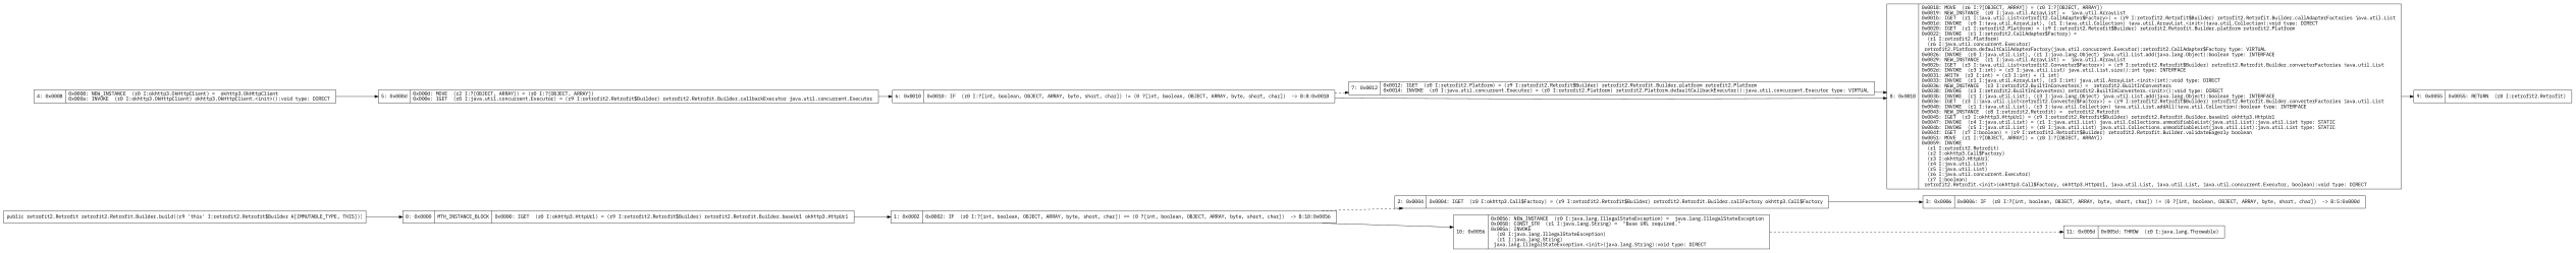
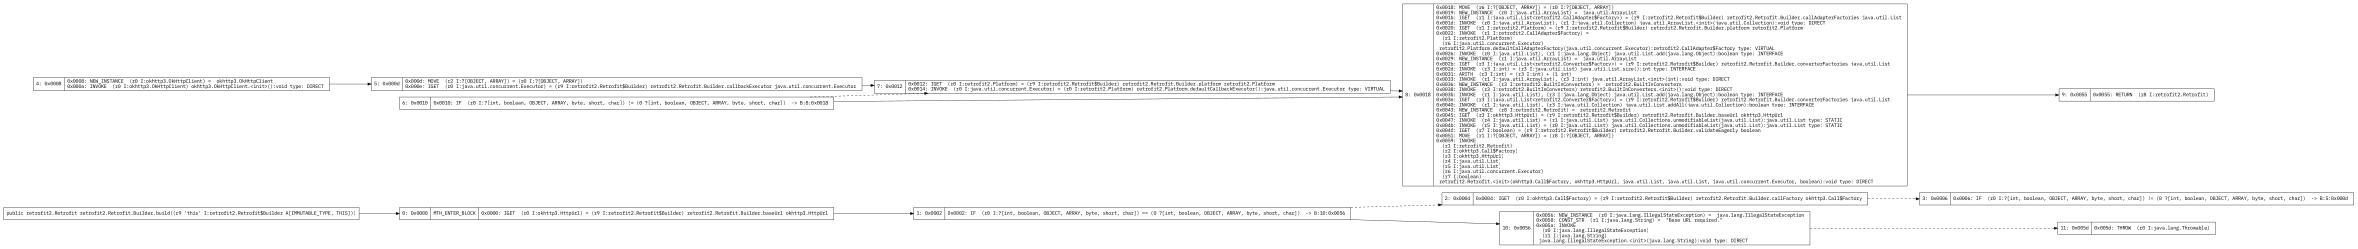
  digraph {
    fontname="IBM Plex Mono"
    rankdir=LR
    node [fontname="IBM Plex Mono" shape=record]
    edge [fontname="IBM Plex Mono"]
-   n1 [label="{0\:\ 0x0000|MTH_INSTANCE_BLOCK\l|0x0000: IGET  (r0 I:okhttp3.HttpUrl) = (r9 I:retrofit2.Retrofit$Builder) retrofit2.Retrofit.Builder.baseUrl okhttp3.HttpUrl \l}"]
+   n1 [label="{0\:\ 0x0000|MTH_ENTER_BLOCK\l|0x0000: IGET  (r0 I:okhttp3.HttpUrl) = (r9 I:retrofit2.Retrofit$Builder) retrofit2.Retrofit.Builder.baseUrl okhttp3.HttpUrl \l}"]
    n2 [label="{1\:\ 0x0002|0x0002: IF  (r0 I:?[int, boolean, OBJECT, ARRAY, byte, short, char]) == (0 ?[int, boolean, OBJECT, ARRAY, byte, short, char])  \-\> B:10:0x0056 \l}"]
    n3 [label="{2\:\ 0x0004|0x0004: IGET  (r0 I:okhttp3.Call$Factory) = (r9 I:retrofit2.Retrofit$Builder) retrofit2.Retrofit.Builder.callFactory okhttp3.Call$Factory \l}"]
    n4 [label="{10\:\ 0x0056|0x0056: NEW_INSTANCE  (r0 I:java.lang.IllegalStateException) =  java.lang.IllegalStateException \l0x0058: CONST_STR  (r1 I:java.lang.String) =  \"Base URL required.\" \l0x005a: INVOKE  \l  (r0 I:java.lang.IllegalStateException)\l  (r1 I:java.lang.String)\l java.lang.IllegalStateException.\<init\>(java.lang.String):void type: DIRECT \l}"]
    n5 [label="{3\:\ 0x0006|0x0006: IF  (r0 I:?[int, boolean, OBJECT, ARRAY, byte, short, char]) != (0 ?[int, boolean, OBJECT, ARRAY, byte, short, char])  \-\> B:5:0x000d \l}"]
    n6 [label="{11\:\ 0x005d|0x005d: THROW  (r0 I:java.lang.Throwable) \l}"]
    n7 [label="{4\:\ 0x0008|0x0008: NEW_INSTANCE  (r0 I:okhttp3.OkHttpClient) =  okhttp3.OkHttpClient \l0x000a: INVOKE  (r0 I:okhttp3.OkHttpClient) okhttp3.OkHttpClient.\<init\>():void type: DIRECT \l}"]
    n8 [label="{5\:\ 0x000d|0x000d: MOVE  (r2 I:?[OBJECT, ARRAY]) = (r0 I:?[OBJECT, ARRAY]) \l0x000e: IGET  (r0 I:java.util.concurrent.Executor) = (r9 I:retrofit2.Retrofit$Builder) retrofit2.Retrofit.Builder.callbackExecutor java.util.concurrent.Executor \l}"]
    n9 [label="{6\:\ 0x0010|0x0010: IF  (r0 I:?[int, boolean, OBJECT, ARRAY, byte, short, char]) != (0 ?[int, boolean, OBJECT, ARRAY, byte, short, char])  \-\> B:8:0x0018 \l}"]
    n10 [label="{7\:\ 0x0012|0x0012: IGET  (r0 I:retrofit2.Platform) = (r9 I:retrofit2.Retrofit$Builder) retrofit2.Retrofit.Builder.platform retrofit2.Platform \l0x0014: INVOKE  (r0 I:java.util.concurrent.Executor) = (r0 I:retrofit2.Platform) retrofit2.Platform.defaultCallbackExecutor():java.util.concurrent.Executor type: VIRTUAL \l}"]
    n11 [label="{8\:\ 0x0018|0x0018: MOVE  (r6 I:?[OBJECT, ARRAY]) = (r0 I:?[OBJECT, ARRAY]) \l0x0019: NEW_INSTANCE  (r0 I:java.util.ArrayList) =  java.util.ArrayList \l0x001b: IGET  (r1 I:java.util.List\<retrofit2.CallAdapter$Factory\>) = (r9 I:retrofit2.Retrofit$Builder) retrofit2.Retrofit.Builder.callAdapterFactories java.util.List \l0x001d: INVOKE  (r0 I:java.util.ArrayList), (r1 I:java.util.Collection) java.util.ArrayList.\<init\>(java.util.Collection):void type: DIRECT \l0x0020: IGET  (r1 I:retrofit2.Platform) = (r9 I:retrofit2.Retrofit$Builder) retrofit2.Retrofit.Builder.platform retrofit2.Platform \l0x0022: INVOKE  (r1 I:retrofit2.CallAdapter$Factory) = \l  (r1 I:retrofit2.Platform)\l  (r6 I:java.util.concurrent.Executor)\l retrofit2.Platform.defaultCallAdapterFactory(java.util.concurrent.Executor):retrofit2.CallAdapter$Factory type: VIRTUAL \l0x0026: INVOKE  (r0 I:java.util.List), (r1 I:java.lang.Object) java.util.List.add(java.lang.Object):boolean type: INTERFACE \l0x0029: NEW_INSTANCE  (r1 I:java.util.ArrayList) =  java.util.ArrayList \l0x002b: IGET  (r3 I:java.util.List\<retrofit2.Converter$Factory\>) = (r9 I:retrofit2.Retrofit$Builder) retrofit2.Retrofit.Builder.converterFactories java.util.List \l0x002d: INVOKE  (r3 I:int) = (r3 I:java.util.List) java.util.List.size():int type: INTERFACE \l0x0031: ARITH  (r3 I:int) = (r3 I:int) + (1 int) \l0x0033: INVOKE  (r1 I:java.util.ArrayList), (r3 I:int) java.util.ArrayList.\<init\>(int):void type: DIRECT \l0x0036: NEW_INSTANCE  (r3 I:retrofit2.BuiltInConverters) =  retrofit2.BuiltInConverters \l0x0038: INVOKE  (r3 I:retrofit2.BuiltInConverters) retrofit2.BuiltInConverters.\<init\>():void type: DIRECT \l0x003b: INVOKE  (r1 I:java.util.List), (r3 I:java.lang.Object) java.util.List.add(java.lang.Object):boolean type: INTERFACE \l0x003e: IGET  (r3 I:java.util.List\<retrofit2.Converter$Factory\>) = (r9 I:retrofit2.Retrofit$Builder) retrofit2.Retrofit.Builder.converterFactories java.util.List \l0x0040: INVOKE  (r1 I:java.util.List), (r3 I:java.util.Collection) java.util.List.addAll(java.util.Collection):boolean type: INTERFACE \l0x0043: NEW_INSTANCE  (r8 I:retrofit2.Retrofit) =  retrofit2.Retrofit \l0x0045: IGET  (r3 I:okhttp3.HttpUrl) = (r9 I:retrofit2.Retrofit$Builder) retrofit2.Retrofit.Builder.baseUrl okhttp3.HttpUrl \l0x0047: INVOKE  (r4 I:java.util.List) = (r1 I:java.util.List) java.util.Collections.unmodifiableList(java.util.List):java.util.List type: STATIC \l0x004b: INVOKE  (r5 I:java.util.List) = (r0 I:java.util.List) java.util.Collections.unmodifiableList(java.util.List):java.util.List type: STATIC \l0x004f: IGET  (r7 I:boolean) = (r9 I:retrofit2.Retrofit$Builder) retrofit2.Retrofit.Builder.validateEagerly boolean \l0x0051: MOVE  (r1 I:?[OBJECT, ARRAY]) = (r8 I:?[OBJECT, ARRAY]) \l0x0059: INVOKE  \l  (r1 I:retrofit2.Retrofit)\l  (r2 I:okhttp3.Call$Factory)\l  (r3 I:okhttp3.HttpUrl)\l  (r4 I:java.util.List)\l  (r5 I:java.util.List)\l  (r6 I:java.util.concurrent.Executor)\l  (r7 I:boolean)\l retrofit2.Retrofit.\<init\>(okhttp3.Call$Factory, okhttp3.HttpUrl, java.util.List, java.util.List, java.util.concurrent.Executor, boolean):void type: DIRECT \l}"]
    n12 [label="{9\:\ 0x0055|0x0055: RETURN  (r8 I:retrofit2.Retrofit) \l}"]
    n13 [label="{public retrofit2.Retrofit retrofit2.Retrofit.Builder.build((r9 'this' I:retrofit2.Retrofit$Builder A[IMMUTABLE_TYPE, THIS])) }"]
    n1 -> n2
    n2 -> n3 [style=dashed]
    n2 -> n4
-   n3 -> n5
+   n3 -> n5 [style=dashed]
    n4 -> n6 [style=dashed]
    n7 -> n8
-   n8 -> n9
+   n8 -> n10
    n9 -> n10 [style=dashed]
    n9 -> n11
    n10 -> n11
    n11 -> n12
    n13 -> n1
  }
